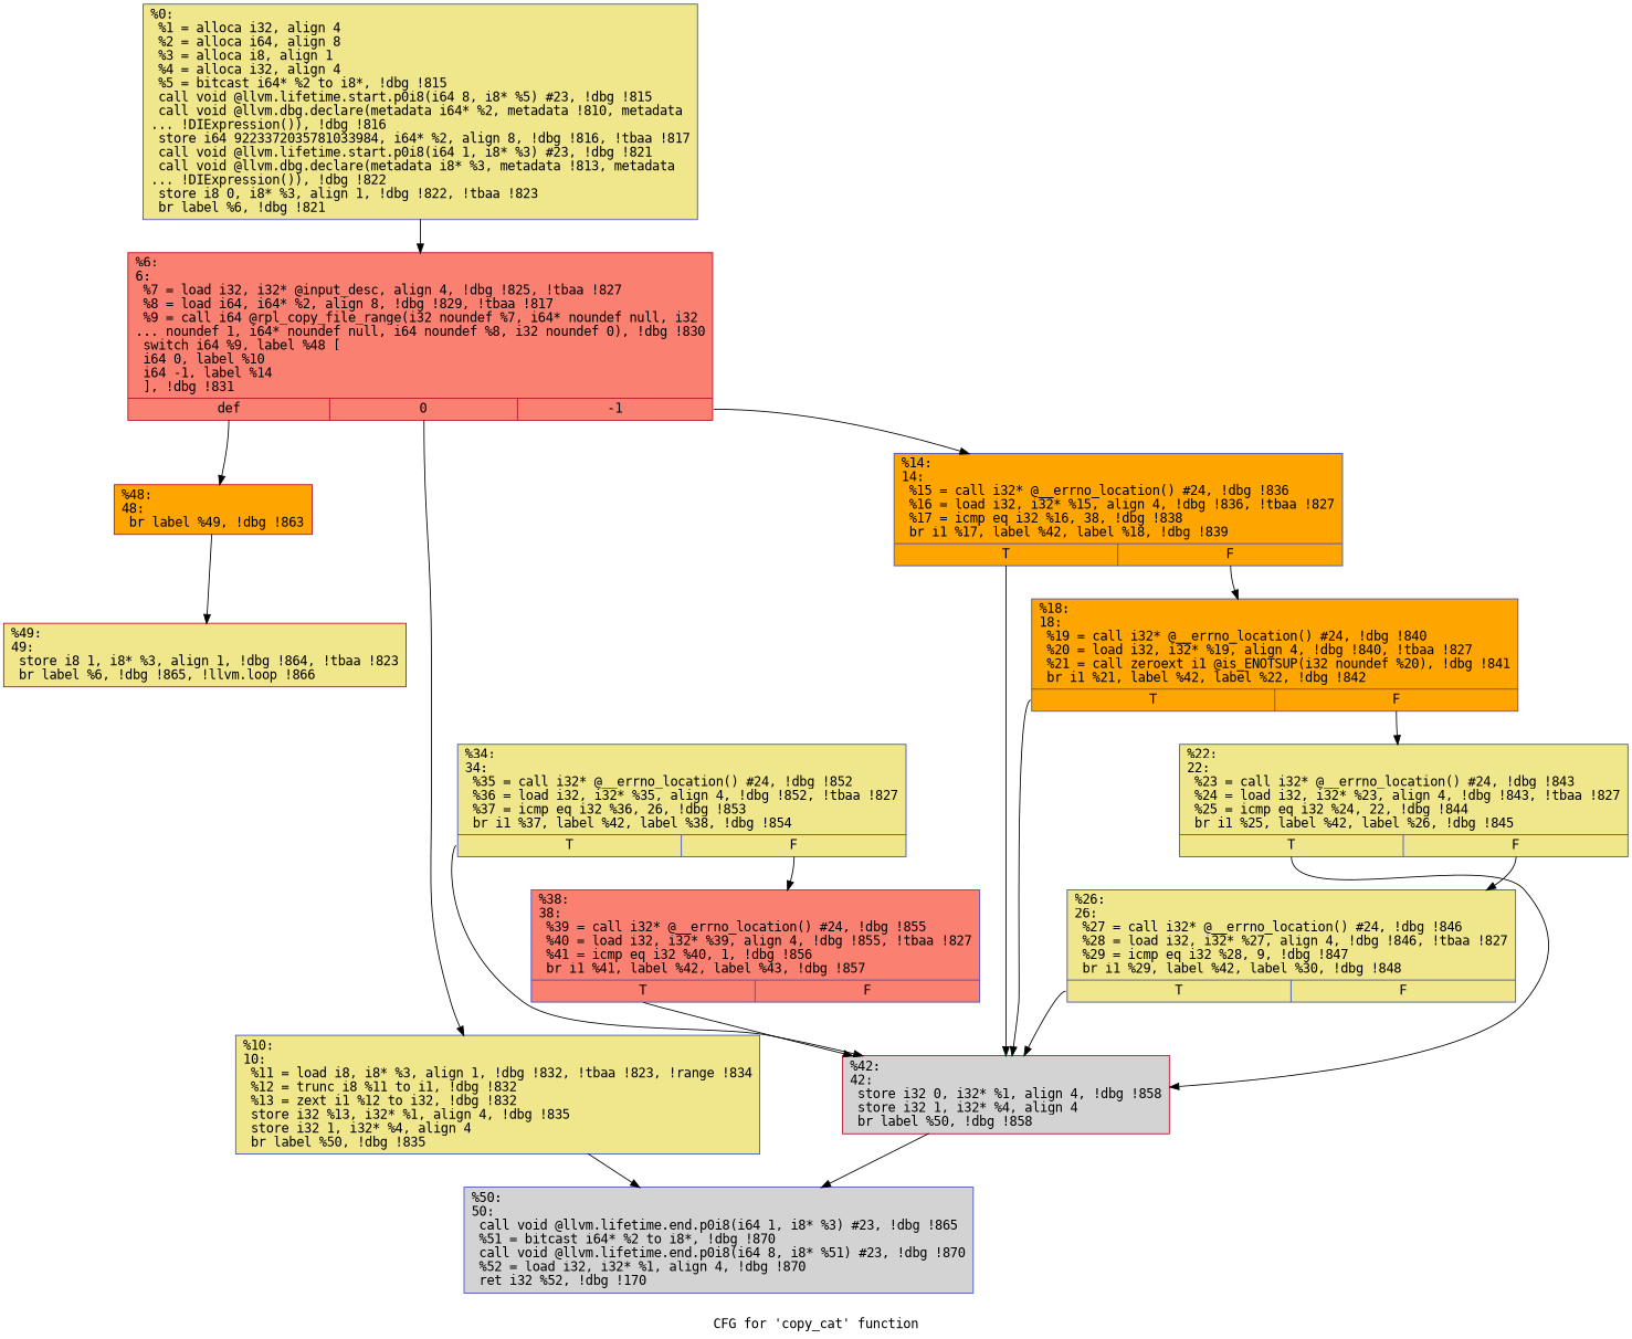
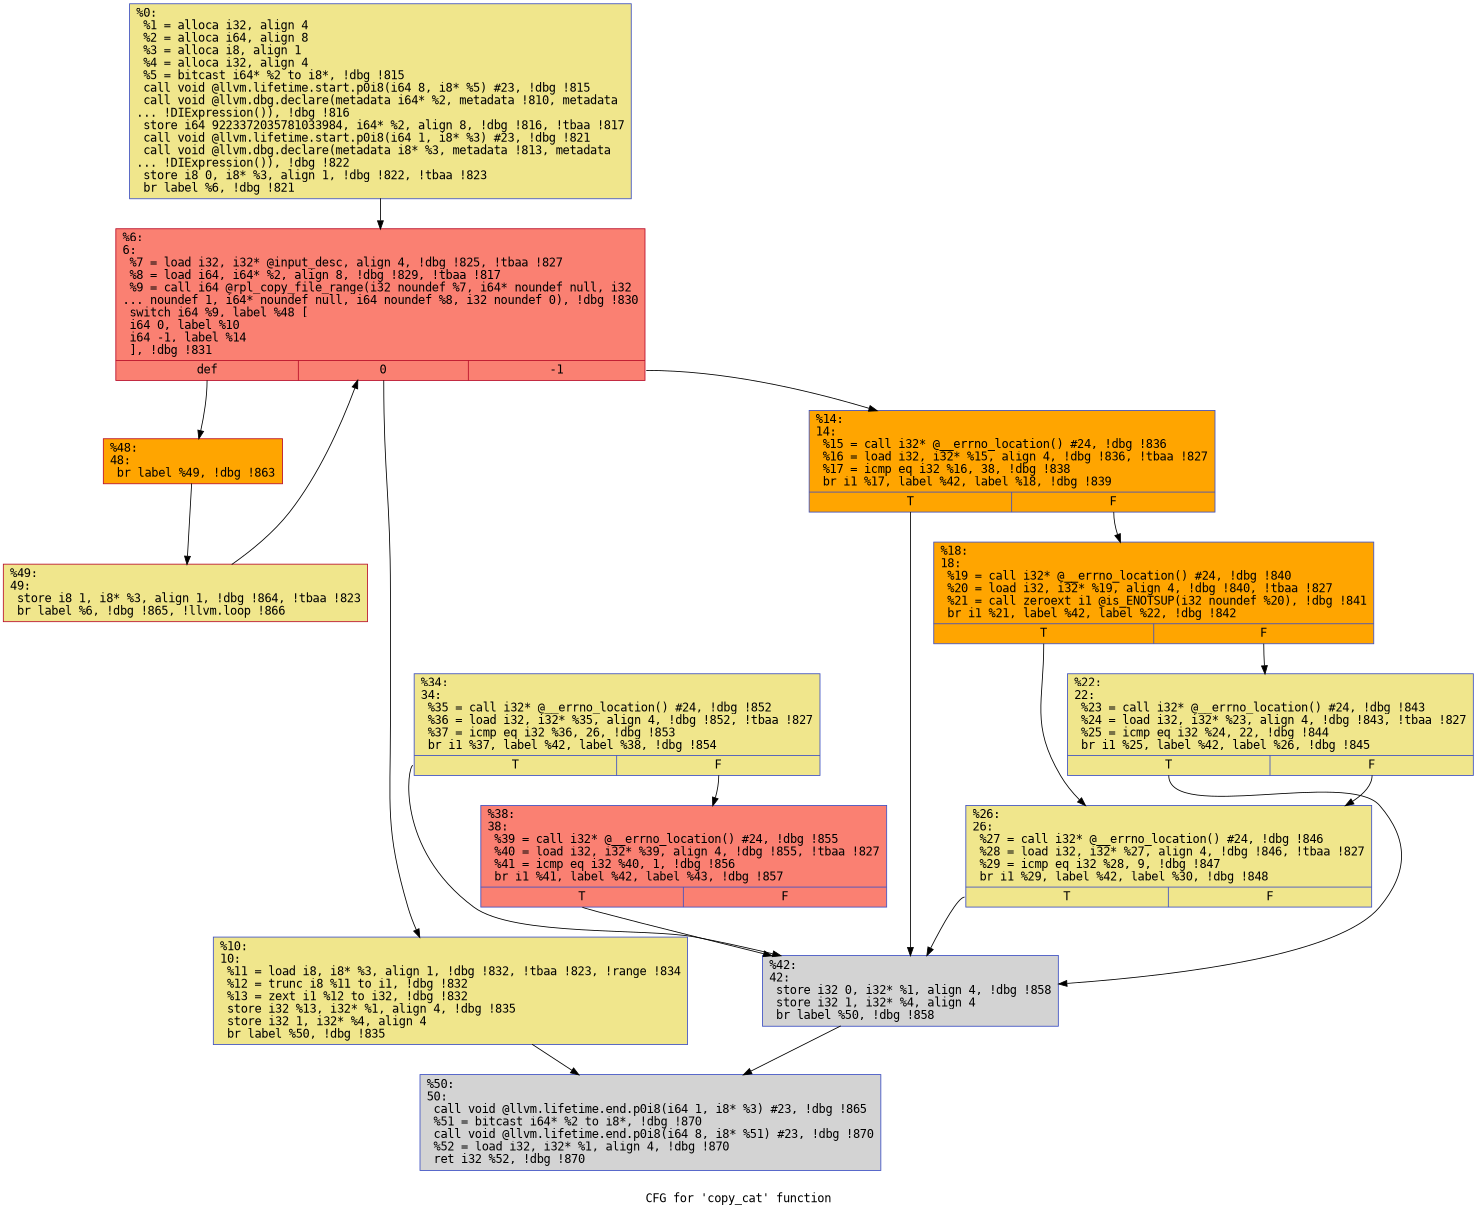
  digraph {
    fontname="DejaVu Sans Mono"
    label="CFG for 'copy_cat' function"
    node [color="#3d50c3ff" fillcolor=khaki fontname="DejaVu Sans Mono" shape=record style=filled]
    edge [fontname="DejaVu Sans Mono" tailport=s0]
    n1 [label="{%0:\l  %1 = alloca i32, align 4\l  %2 = alloca i64, align 8\l  %3 = alloca i8, align 1\l  %4 = alloca i32, align 4\l  %5 = bitcast i64* %2 to i8*, !dbg !815\l  call void @llvm.lifetime.start.p0i8(i64 8, i8* %5) #23, !dbg !815\l  call void @llvm.dbg.declare(metadata i64* %2, metadata !810, metadata\l... !DIExpression()), !dbg !816\l  store i64 9223372035781033984, i64* %2, align 8, !dbg !816, !tbaa !817\l  call void @llvm.lifetime.start.p0i8(i64 1, i8* %3) #23, !dbg !821\l  call void @llvm.dbg.declare(metadata i8* %3, metadata !813, metadata\l... !DIExpression()), !dbg !822\l  store i8 0, i8* %3, align 1, !dbg !822, !tbaa !823\l  br label %6, !dbg !821\l}"]
    n2 [color="#b70d28ff" fillcolor=salmon label="{%6:\l6:                                                \l  %7 = load i32, i32* @input_desc, align 4, !dbg !825, !tbaa !827\l  %8 = load i64, i64* %2, align 8, !dbg !829, !tbaa !817\l  %9 = call i64 @rpl_copy_file_range(i32 noundef %7, i64* noundef null, i32\l... noundef 1, i64* noundef null, i64 noundef %8, i32 noundef 0), !dbg !830\l  switch i64 %9, label %48 [\l    i64 0, label %10\l    i64 -1, label %14\l  ], !dbg !831\l|{<s0>def|<s1>0|<s2>-1}}"]
    n3 [color="#b70d28ff" fillcolor=orange label="{%48:\l48:                                               \l  br label %49, !dbg !863\l}"]
    n4 [label="{%10:\l10:                                               \l  %11 = load i8, i8* %3, align 1, !dbg !832, !tbaa !823, !range !834\l  %12 = trunc i8 %11 to i1, !dbg !832\l  %13 = zext i1 %12 to i32, !dbg !832\l  store i32 %13, i32* %1, align 4, !dbg !835\l  store i32 1, i32* %4, align 4\l  br label %50, !dbg !835\l}"]
    n5 [fillcolor=orange label="{%14:\l14:                                               \l  %15 = call i32* @__errno_location() #24, !dbg !836\l  %16 = load i32, i32* %15, align 4, !dbg !836, !tbaa !827\l  %17 = icmp eq i32 %16, 38, !dbg !838\l  br i1 %17, label %42, label %18, !dbg !839\l|{<s0>T|<s1>F}}"]
    n6 [color="#b70d28ff" label="{%49:\l49:                                               \l  store i8 1, i8* %3, align 1, !dbg !864, !tbaa !823\l  br label %6, !dbg !865, !llvm.loop !866\l}"]
-   n7 [fillcolor=lightgrey label="{%50:\l50:                                               \l  call void @llvm.lifetime.end.p0i8(i64 1, i8* %3) #23, !dbg !865\l  %51 = bitcast i64* %2 to i8*, !dbg !870\l  call void @llvm.lifetime.end.p0i8(i64 8, i8* %51) #23, !dbg !870\l  %52 = load i32, i32* %1, align 4, !dbg !870\l  ret i32 %52, !dbg !170\l}"]
-   n8 [color="#b70d28ff" fillcolor=lightgrey label="{%42:\l42:                                               \l  store i32 0, i32* %1, align 4, !dbg !858\l  store i32 1, i32* %4, align 4\l  br label %50, !dbg !858\l}"]
+   n7 [fillcolor=lightgrey label="{%50:\l50:                                               \l  call void @llvm.lifetime.end.p0i8(i64 1, i8* %3) #23, !dbg !865\l  %51 = bitcast i64* %2 to i8*, !dbg !870\l  call void @llvm.lifetime.end.p0i8(i64 8, i8* %51) #23, !dbg !870\l  %52 = load i32, i32* %1, align 4, !dbg !870\l  ret i32 %52, !dbg !870\l}"]
+   n8 [fillcolor=lightgrey label="{%42:\l42:                                               \l  store i32 0, i32* %1, align 4, !dbg !858\l  store i32 1, i32* %4, align 4\l  br label %50, !dbg !858\l}"]
    n9 [fillcolor=orange label="{%18:\l18:                                               \l  %19 = call i32* @__errno_location() #24, !dbg !840\l  %20 = load i32, i32* %19, align 4, !dbg !840, !tbaa !827\l  %21 = call zeroext i1 @is_ENOTSUP(i32 noundef %20), !dbg !841\l  br i1 %21, label %42, label %22, !dbg !842\l|{<s0>T|<s1>F}}"]
    n10 [label="{%22:\l22:                                               \l  %23 = call i32* @__errno_location() #24, !dbg !843\l  %24 = load i32, i32* %23, align 4, !dbg !843, !tbaa !827\l  %25 = icmp eq i32 %24, 22, !dbg !844\l  br i1 %25, label %42, label %26, !dbg !845\l|{<s0>T|<s1>F}}"]
    n11 [label="{%26:\l26:                                               \l  %27 = call i32* @__errno_location() #24, !dbg !846\l  %28 = load i32, i32* %27, align 4, !dbg !846, !tbaa !827\l  %29 = icmp eq i32 %28, 9, !dbg !847\l  br i1 %29, label %42, label %30, !dbg !848\l|{<s0>T|<s1>F}}"]
    n12 [label="{%34:\l34:                                               \l  %35 = call i32* @__errno_location() #24, !dbg !852\l  %36 = load i32, i32* %35, align 4, !dbg !852, !tbaa !827\l  %37 = icmp eq i32 %36, 26, !dbg !853\l  br i1 %37, label %42, label %38, !dbg !854\l|{<s0>T|<s1>F}}"]
    n13 [fillcolor=salmon label="{%38:\l38:                                               \l  %39 = call i32* @__errno_location() #24, !dbg !855\l  %40 = load i32, i32* %39, align 4, !dbg !855, !tbaa !827\l  %41 = icmp eq i32 %40, 1, !dbg !856\l  br i1 %41, label %42, label %43, !dbg !857\l|{<s0>T|<s1>F}}"]
    n1 -> n2
    n2 -> n3
    n2 -> n4 [tailport=s1]
    n2 -> n5 [tailport=s2]
    n3 -> n6
    n4 -> n7
    n5 -> n8
    n5 -> n9 [tailport=s1]
+   n6 -> n2
    n8 -> n7
-   n9 -> n8
+   n9 -> n11
    n9 -> n10 [tailport=s1]
    n10 -> n8
    n10 -> n11 [tailport=s1]
    n11 -> n8
    n12 -> n8
    n12 -> n13 [tailport=s1]
    n13 -> n8
  }
